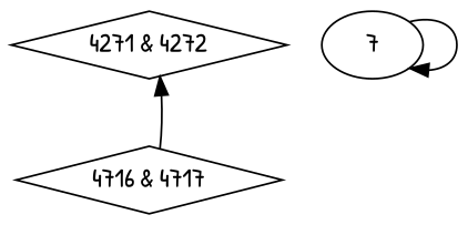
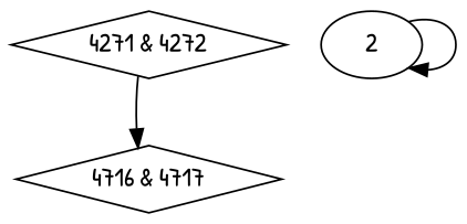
  digraph {
    fontname="Patrick Hand"
    node [fontname="Patrick Hand" shape=diamond]
    edge [fontname="Patrick Hand"]
    n1 [label="4271 & 4272"]
    n2 [label="4716 & 4717"]
-   2 [label=7 shape=""]
-   n2 -> n1
+   2 [shape=""]
+   n1 -> n2
    2 -> 2
  }
